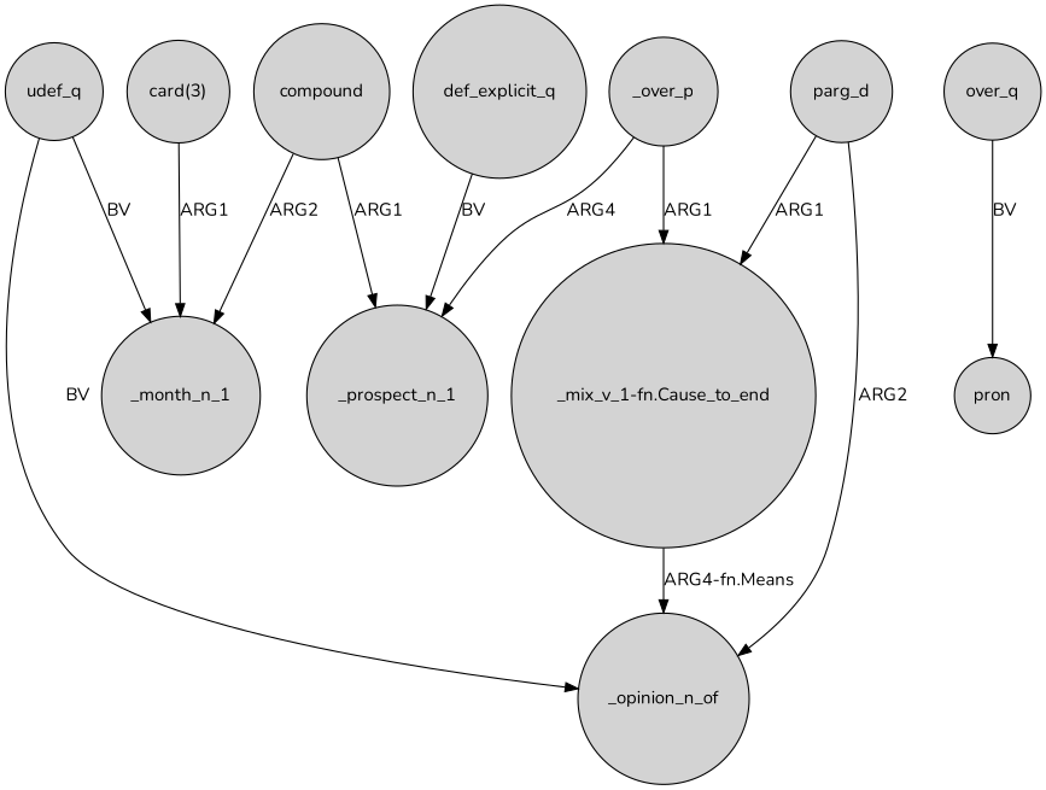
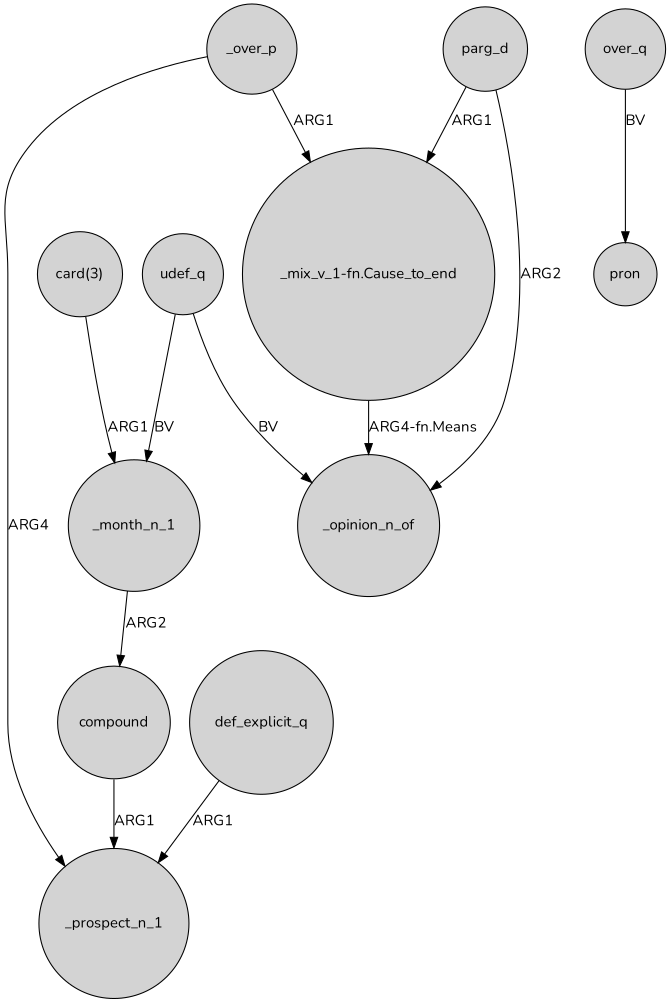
  digraph {
    fontname=Nunito
    node [fontname=Nunito shape=circle style=filled]
    edge [fontname=Nunito]
    udef_q
    _opinion_n_of
    _month_n_1
    _over_p
    _prospect_n_1
    "_mix_v_1-fn.Cause_to_end"
    "card(3)"
    parg_d
    def_explicit_q
    compound
    n11 [label=over_q]
    pron
    udef_q -> _opinion_n_of [label=BV]
    udef_q -> _month_n_1 [label=BV]
    _over_p -> _prospect_n_1 [label=ARG4]
    _over_p -> "_mix_v_1-fn.Cause_to_end" [label=ARG1]
    "_mix_v_1-fn.Cause_to_end" -> _opinion_n_of [label="ARG4-fn.Means"]
    "card(3)" -> _month_n_1 [label=ARG1]
    parg_d -> _opinion_n_of [label=ARG2]
    parg_d -> "_mix_v_1-fn.Cause_to_end" [label=ARG1]
-   def_explicit_q -> _prospect_n_1 [label=BV]
-   compound -> _month_n_1 [label=ARG2]
+   def_explicit_q -> _prospect_n_1 [label=ARG1]
+   _month_n_1 -> compound [label=ARG2]
    compound -> _prospect_n_1 [label=ARG1]
    n11 -> pron [label=BV]
  }
